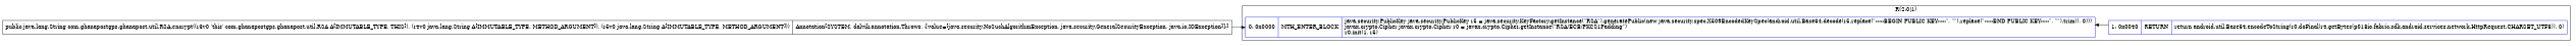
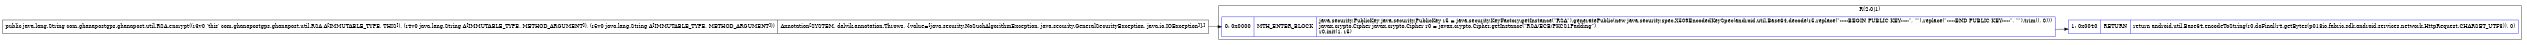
  digraph {
    rankdir=LR
    node [color=blue shape=record]
    n1 [label="{0\:\ 0x0000|MTH_ENTER_BLOCK\l|java.security.PublicKey java.security.PublicKey r5 = java.security.KeyFactory.getInstance(\"RSA\").generatePublic(new java.security.spec.X509EncodedKeySpec(android.util.Base64.decode(r5.replace(\"\-\-\-\-\-BEGIN PUBLIC KEY\-\-\-\-\-\", \"\").replace(\"\-\-\-\-\-END PUBLIC KEY\-\-\-\-\-\", \"\").trim(), 0)))\ljavax.crypto.Cipher javax.crypto.Cipher r0 = javax.crypto.Cipher.getInstance(\"RSA\/ECB\/PKCS1Padding\")\lr0.init(1, r5)\l}"]
    n2 [label="{1\:\ 0x0040|RETURN\l|return android.util.Base64.encodeToString(r0.doFinal(r4.getBytes(p018io.fabric.sdk.android.services.network.HttpRequest.CHARSET_UTF8)), 0)\l}"]
    n3 [label="{public java.lang.String com.ghanapostgps.ghanapost.util.RSA.encrypt((r3v0 'this' com.ghanapostgps.ghanapost.util.RSA A[IMMUTABLE_TYPE, THIS]), (r4v0 java.lang.String A[IMMUTABLE_TYPE, METHOD_ARGUMENT]), (r5v0 java.lang.String A[IMMUTABLE_TYPE, METHOD_ARGUMENT]))  | Annotation[SYSTEM, dalvik.annotation.Throws, \{value=[java.security.NoSuchAlgorithmException, java.security.GeneralSecurityException, java.io.IOException]\}]\l}" color=""]
    subgraph cluster_1 {
      label="R(2:0|1)"
      n1
      n2
    }
-   n2 -> n1
+   n1 -> n2
    n3 -> n1
  }
